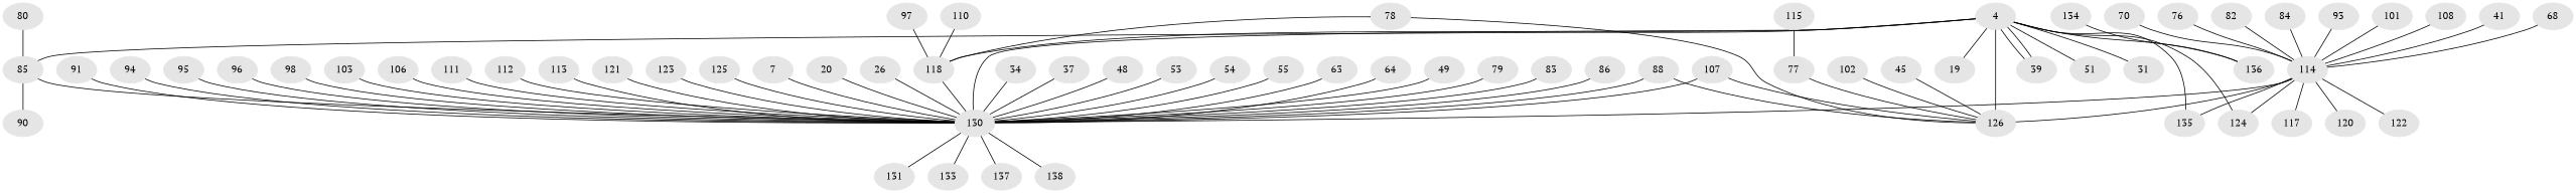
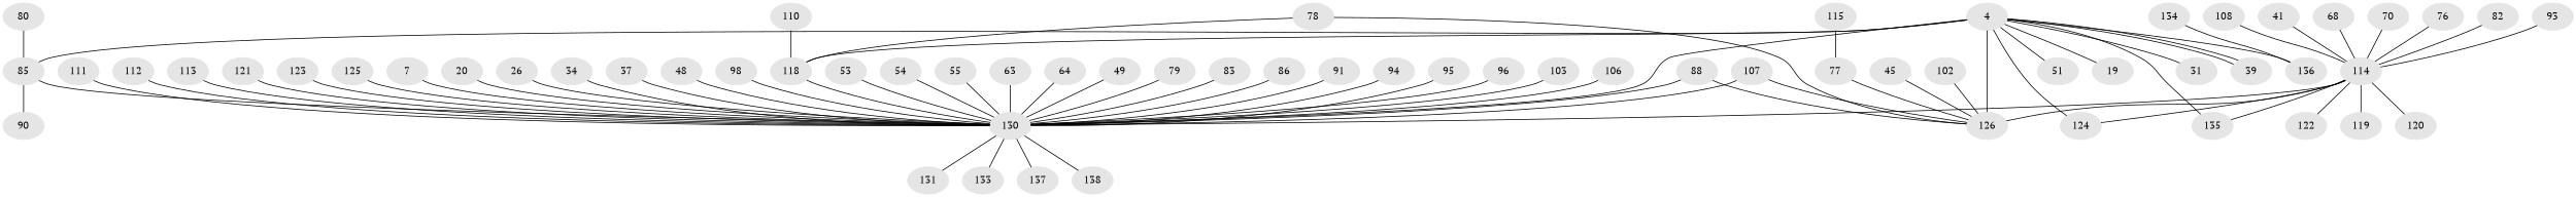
  graph {
    fontname="PT Serif"
    node [color=gray90 fontname="PT Serif" style=filled]
    edge [fontname="PT Serif"]
    4
    19
    31
    39
    51
    85 [super="+10+49"]
    118 [super="+28+89+66"]
    124
    126 [super="+23+71+11+38"]
    130 [super="+36+44+128+29+75+105+127"]
    135 [super="+56+119+60"]
    136 [super="+99+116"]
    90
    131 [super="+9"]
    133 [super="+14"]
    137
    138 [super="+129"]
    7
    20
    26
    34
    37
    114 [super="+12+59+24"]
-   117
+   117 [label=119]
    120
    122
    41
    45
    48
    53
    54
    55
    63
    64
    68
    n36 [label=49]
    70
    76
    77
    78
    79 [super="+58"]
    80
    82 [super="+73"]
    83
-   84
    86
    88 [super="+52"]
    91
    93 [super="+74"]
    94 [super="+22"]
    95
    96
-   97 [super="+87"]
    98
-   101
    102
    103
    106
    107 [super="+104"]
    108
    110
    111
    112
    113 [super="+92+100"]
    115
    121 [super="+57"]
    123
    125
    134 [super="+132"]
    4 -- 19
    4 -- 31
    4 -- 39
    4 -- 39
    4 -- 51
    4 -- 85 [weight=2]
    4 -- 118 [weight=2]
    4 -- 124
    4 -- 126 [weight=4]
    4 -- 130 [weight=5]
    4 -- 135 [weight=2]
    4 -- 136 [weight=2]
    85 -- 130 [weight=4]
    85 -- 90
    118 -- 130 [weight=3]
    130 -- 131
    130 -- 133
    130 -- 137
    130 -- 138
    7 -- 130
    20 -- 130
    26 -- 130
    34 -- 130
    37 -- 130
    114 -- 124
    114 -- 126 [weight=4]
    114 -- 130 [weight=6]
    114 -- 135 [weight=2]
    114 -- 117
    114 -- 120
    114 -- 122
    41 -- 114
    45 -- 126
    48 -- 130 [weight=2]
    53 -- 130
    54 -- 130
    55 -- 130
    63 -- 130
    64 -- 130
    68 -- 114
    n36 -- 130
    70 -- 114
    76 -- 114
    77 -- 126
    78 -- 118
    78 -- 126
    79 -- 130
    80 -- 85
    82 -- 114
    83 -- 130
-   84 -- 114
    86 -- 130
    88 -- 126
    88 -- 130
    91 -- 130
    93 -- 114
    94 -- 130
    95 -- 130
    96 -- 130
-   97 -- 118
    98 -- 130
-   101 -- 114
    102 -- 126
    103 -- 130
    106 -- 130
    107 -- 126
    107 -- 130
    108 -- 114
    110 -- 118
    111 -- 130
    112 -- 130
    113 -- 130
    115 -- 77
    121 -- 130
    123 -- 130
    125 -- 130
    134 -- 136
  }
